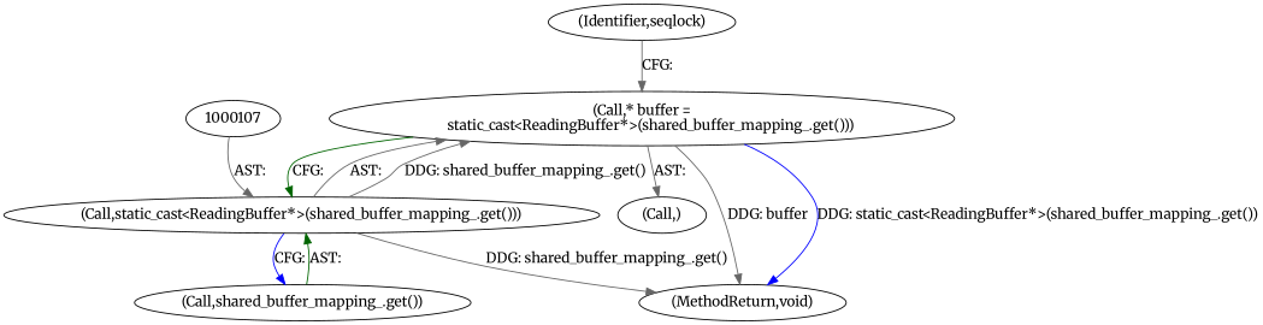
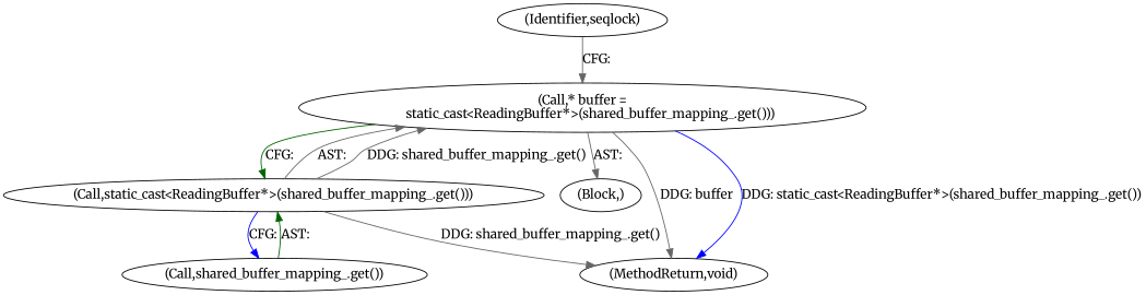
  digraph {
    fontname=Merriweather
    node [fontname=Merriweather]
    edge [color=gray40 fontname=Merriweather]
    n1 [label="(Call,* buffer =\n      static_cast<ReadingBuffer*>(shared_buffer_mapping_.get()))"]
    n2 [label="(Call,static_cast<ReadingBuffer*>(shared_buffer_mapping_.get()))"]
-   n3 [label="(Call,)"]
+   n3 [label="(Block,)"]
    n4 [label="(MethodReturn,void)"]
    n5 [label="(Call,shared_buffer_mapping_.get())"]
    n6 [label="(Identifier,seqlock)"]
-   1000107
    n1 -> n2 [color=darkgreen label="CFG: "]
    n1 -> n3 [label="AST: "]
    n1 -> n4 [label="DDG: buffer"]
    n1 -> n4 [color=blue label="DDG: static_cast<ReadingBuffer*>(shared_buffer_mapping_.get())"]
    n2 -> n1 [label="AST: "]
    n2 -> n1 [label="DDG: shared_buffer_mapping_.get()"]
    n2 -> n4 [label="DDG: shared_buffer_mapping_.get()"]
    n2 -> n5 [color=blue label="CFG: "]
    n5 -> n2 [color=darkgreen label="AST: "]
    n6 -> n1 [label="CFG: "]
-   1000107 -> n2 [label="AST: "]
  }
